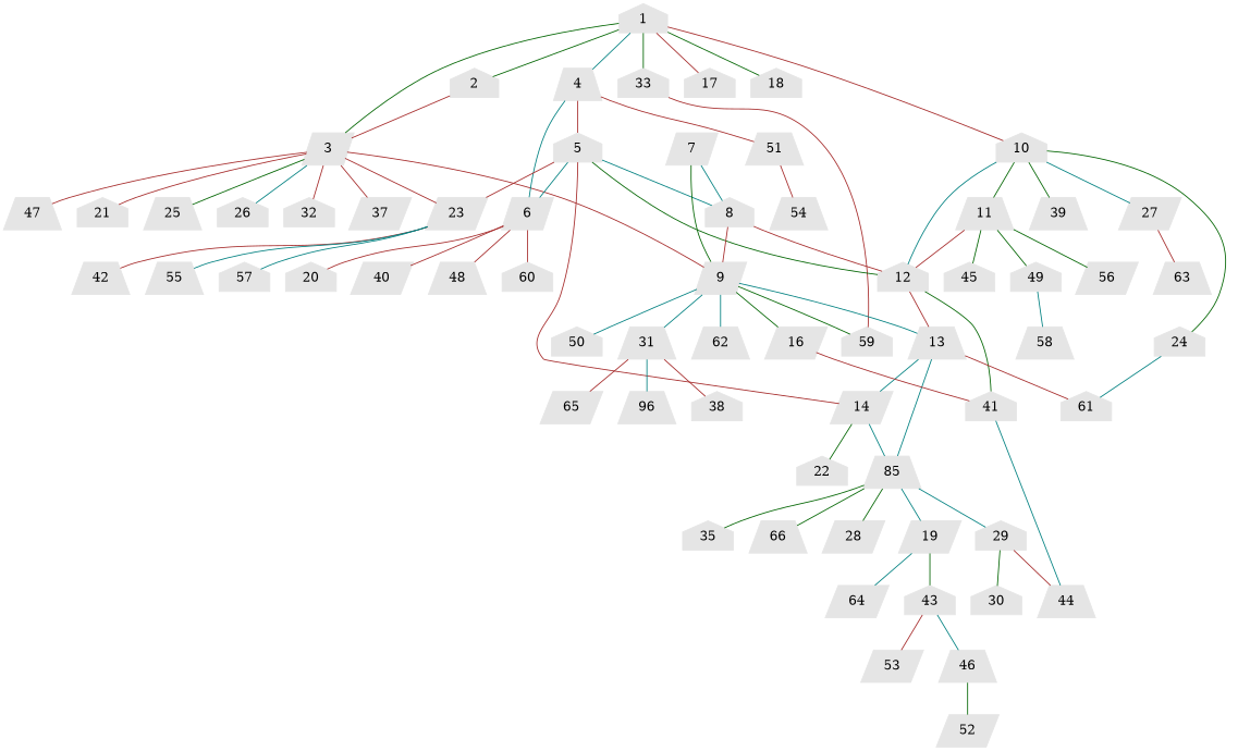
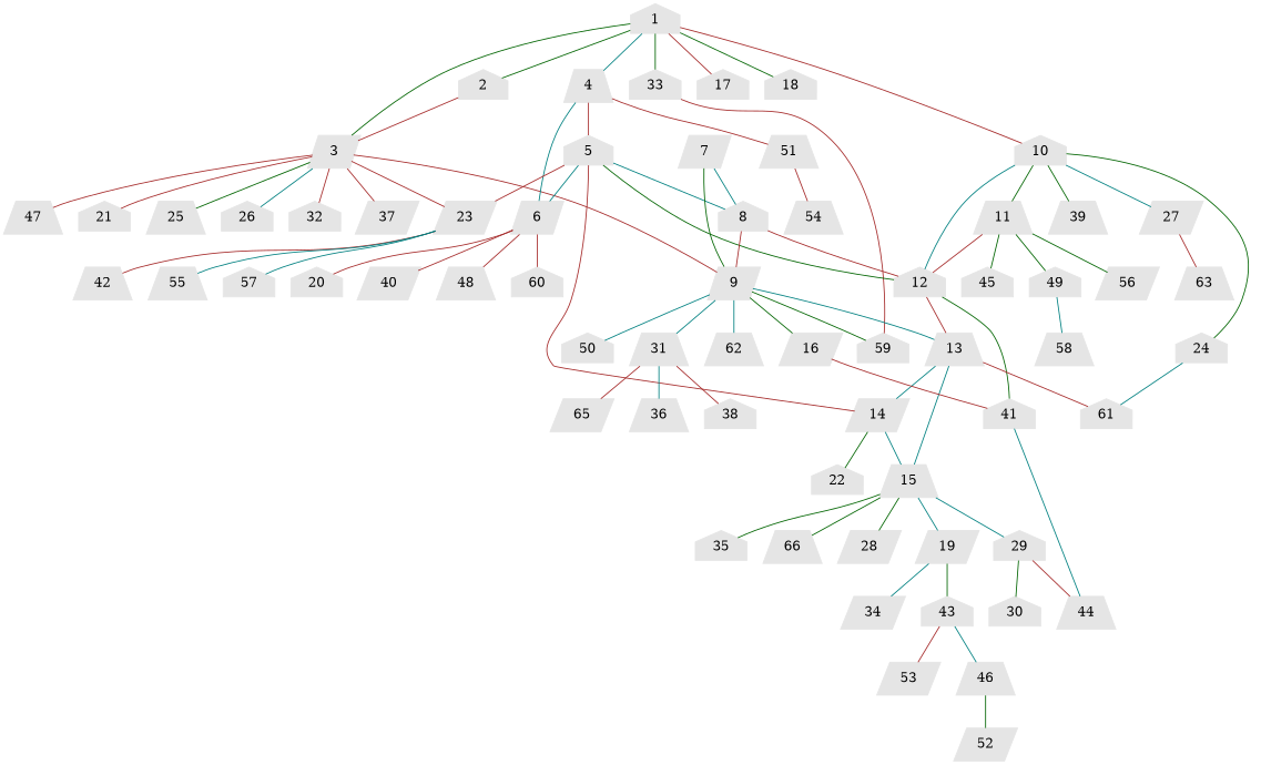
  graph {
    node [color=gray90 shape=house style=filled]
    edge [color=brown]
    1
    2
    3 [shape=parallelogram]
    4 [shape=trapezium]
    10
    17
    18
    33
    9 [shape=parallelogram]
    21
    23 [shape=parallelogram]
    25 [shape=trapezium]
    26
    32
    37 [shape=parallelogram]
    47 [shape=trapezium]
    5
    6 [shape=parallelogram]
    51 [shape=trapezium]
    12
    11 [shape=trapezium]
    24
    27 [shape=parallelogram]
    39 [shape=trapezium]
    59
-   15 [shape=trapezium label=85]
+   15 [shape=trapezium]
    19 [shape=parallelogram]
    28 [shape=parallelogram]
    29
    35
    66 [shape=trapezium]
    13 [shape=trapezium]
    16 [shape=parallelogram]
    31 [shape=trapezium]
    50
    62 [shape=trapezium]
    42 [shape=trapezium]
    55 [shape=trapezium]
    57
    8
    14 [shape=parallelogram]
    20
    40 [shape=parallelogram]
    48 [shape=trapezium]
    60
    54 [shape=trapezium]
    41
    22
    7 [shape=parallelogram]
    61
-   36 [shape=trapezium label=96]
+   36 [shape=trapezium]
    38
    65 [shape=parallelogram]
    45
    49
    56 [shape=parallelogram]
    63 [shape=trapezium]
    58 [shape=trapezium]
    44 [shape=trapezium]
-   34 [shape=parallelogram label=64]
+   34 [shape=parallelogram]
    43
    30
    53 [shape=parallelogram]
    46 [shape=trapezium]
    52 [shape=parallelogram]
    1 -- 2 [color=darkgreen]
    1 -- 3 [color=darkgreen]
    1 -- 4 [color=teal]
    1 -- 10
    1 -- 17
    1 -- 18 [color=darkgreen]
    1 -- 33 [color=darkgreen]
    2 -- 3
    3 -- 9
    3 -- 21
    3 -- 23
    3 -- 25 [color=darkgreen]
    3 -- 26 [color=teal]
    3 -- 32
    3 -- 37
    3 -- 47
    4 -- 5
    4 -- 6 [color=teal]
    4 -- 51
    10 -- 12 [color=teal]
    10 -- 11 [color=darkgreen]
    10 -- 24 [color=darkgreen]
    10 -- 27 [color=teal]
    10 -- 39 [color=darkgreen]
    33 -- 59
    9 -- 59 [color=darkgreen]
    9 -- 13 [color=teal]
    9 -- 16 [color=darkgreen]
    9 -- 31 [color=teal]
    9 -- 50 [color=teal]
    9 -- 62 [color=teal]
    23 -- 42
    23 -- 55 [color=teal]
    23 -- 57 [color=teal]
    5 -- 23
    5 -- 6 [color=teal]
    5 -- 12 [color=darkgreen]
    5 -- 8 [color=teal]
    5 -- 14
    6 -- 20
    6 -- 40
    6 -- 48
    6 -- 60
    51 -- 54
    12 -- 13
    12 -- 41 [color=darkgreen]
    11 -- 12
    11 -- 45 [color=darkgreen]
    11 -- 49 [color=darkgreen]
    11 -- 56 [color=darkgreen]
    24 -- 61 [color=teal]
    27 -- 63
    15 -- 19 [color=teal]
    15 -- 28 [color=darkgreen]
    15 -- 29 [color=teal]
    15 -- 35 [color=darkgreen]
    15 -- 66 [color=darkgreen]
    19 -- 34 [color=teal]
    19 -- 43 [color=darkgreen]
    29 -- 44
    29 -- 30 [color=darkgreen]
    13 -- 15 [color=teal]
    13 -- 14 [color=teal]
    13 -- 61
    16 -- 41
    31 -- 36 [color=teal]
    31 -- 38
    31 -- 65
    8 -- 9
    8 -- 12
    14 -- 15 [color=teal]
    14 -- 22 [color=darkgreen]
    41 -- 44 [color=teal]
    7 -- 9 [color=darkgreen]
    7 -- 8 [color=teal]
    49 -- 58 [color=teal]
    43 -- 53
    43 -- 46 [color=teal]
    46 -- 52 [color=darkgreen]
  }
